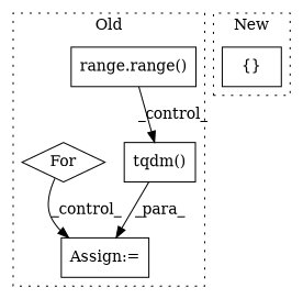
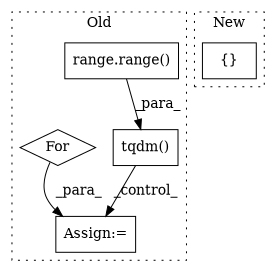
  digraph {
    node [a=75 shape=box]
    n1 [l="10,28" label="tqdm()" s="2163,2209"]
    n2 [l="6,1" label="range.range()" s="2182,2207"]
    n3 [a=107 l="4,54" label=For s="2154,2237" shape=diamond]
    n4 [a=68 l=3 label="Assign:=" s=2842]
    n5 [a=95 l="1,1" label="{}" s="2046,2062"]
    subgraph cluster_1 {
      label=Old
      style=dotted
      n1
      n2
      n3
      n4
    }
    subgraph cluster_2 {
      label=New
      style=dotted
      n5
    }
-   n1 -> n4 [label=_para_]
-   n2 -> n1 [label=_control_]
-   n3 -> n4 [label=_control_]
+   n1 -> n4 [label=_control_]
+   n2 -> n1 [label=_para_]
+   n3 -> n4 [label=_para_]
  }
